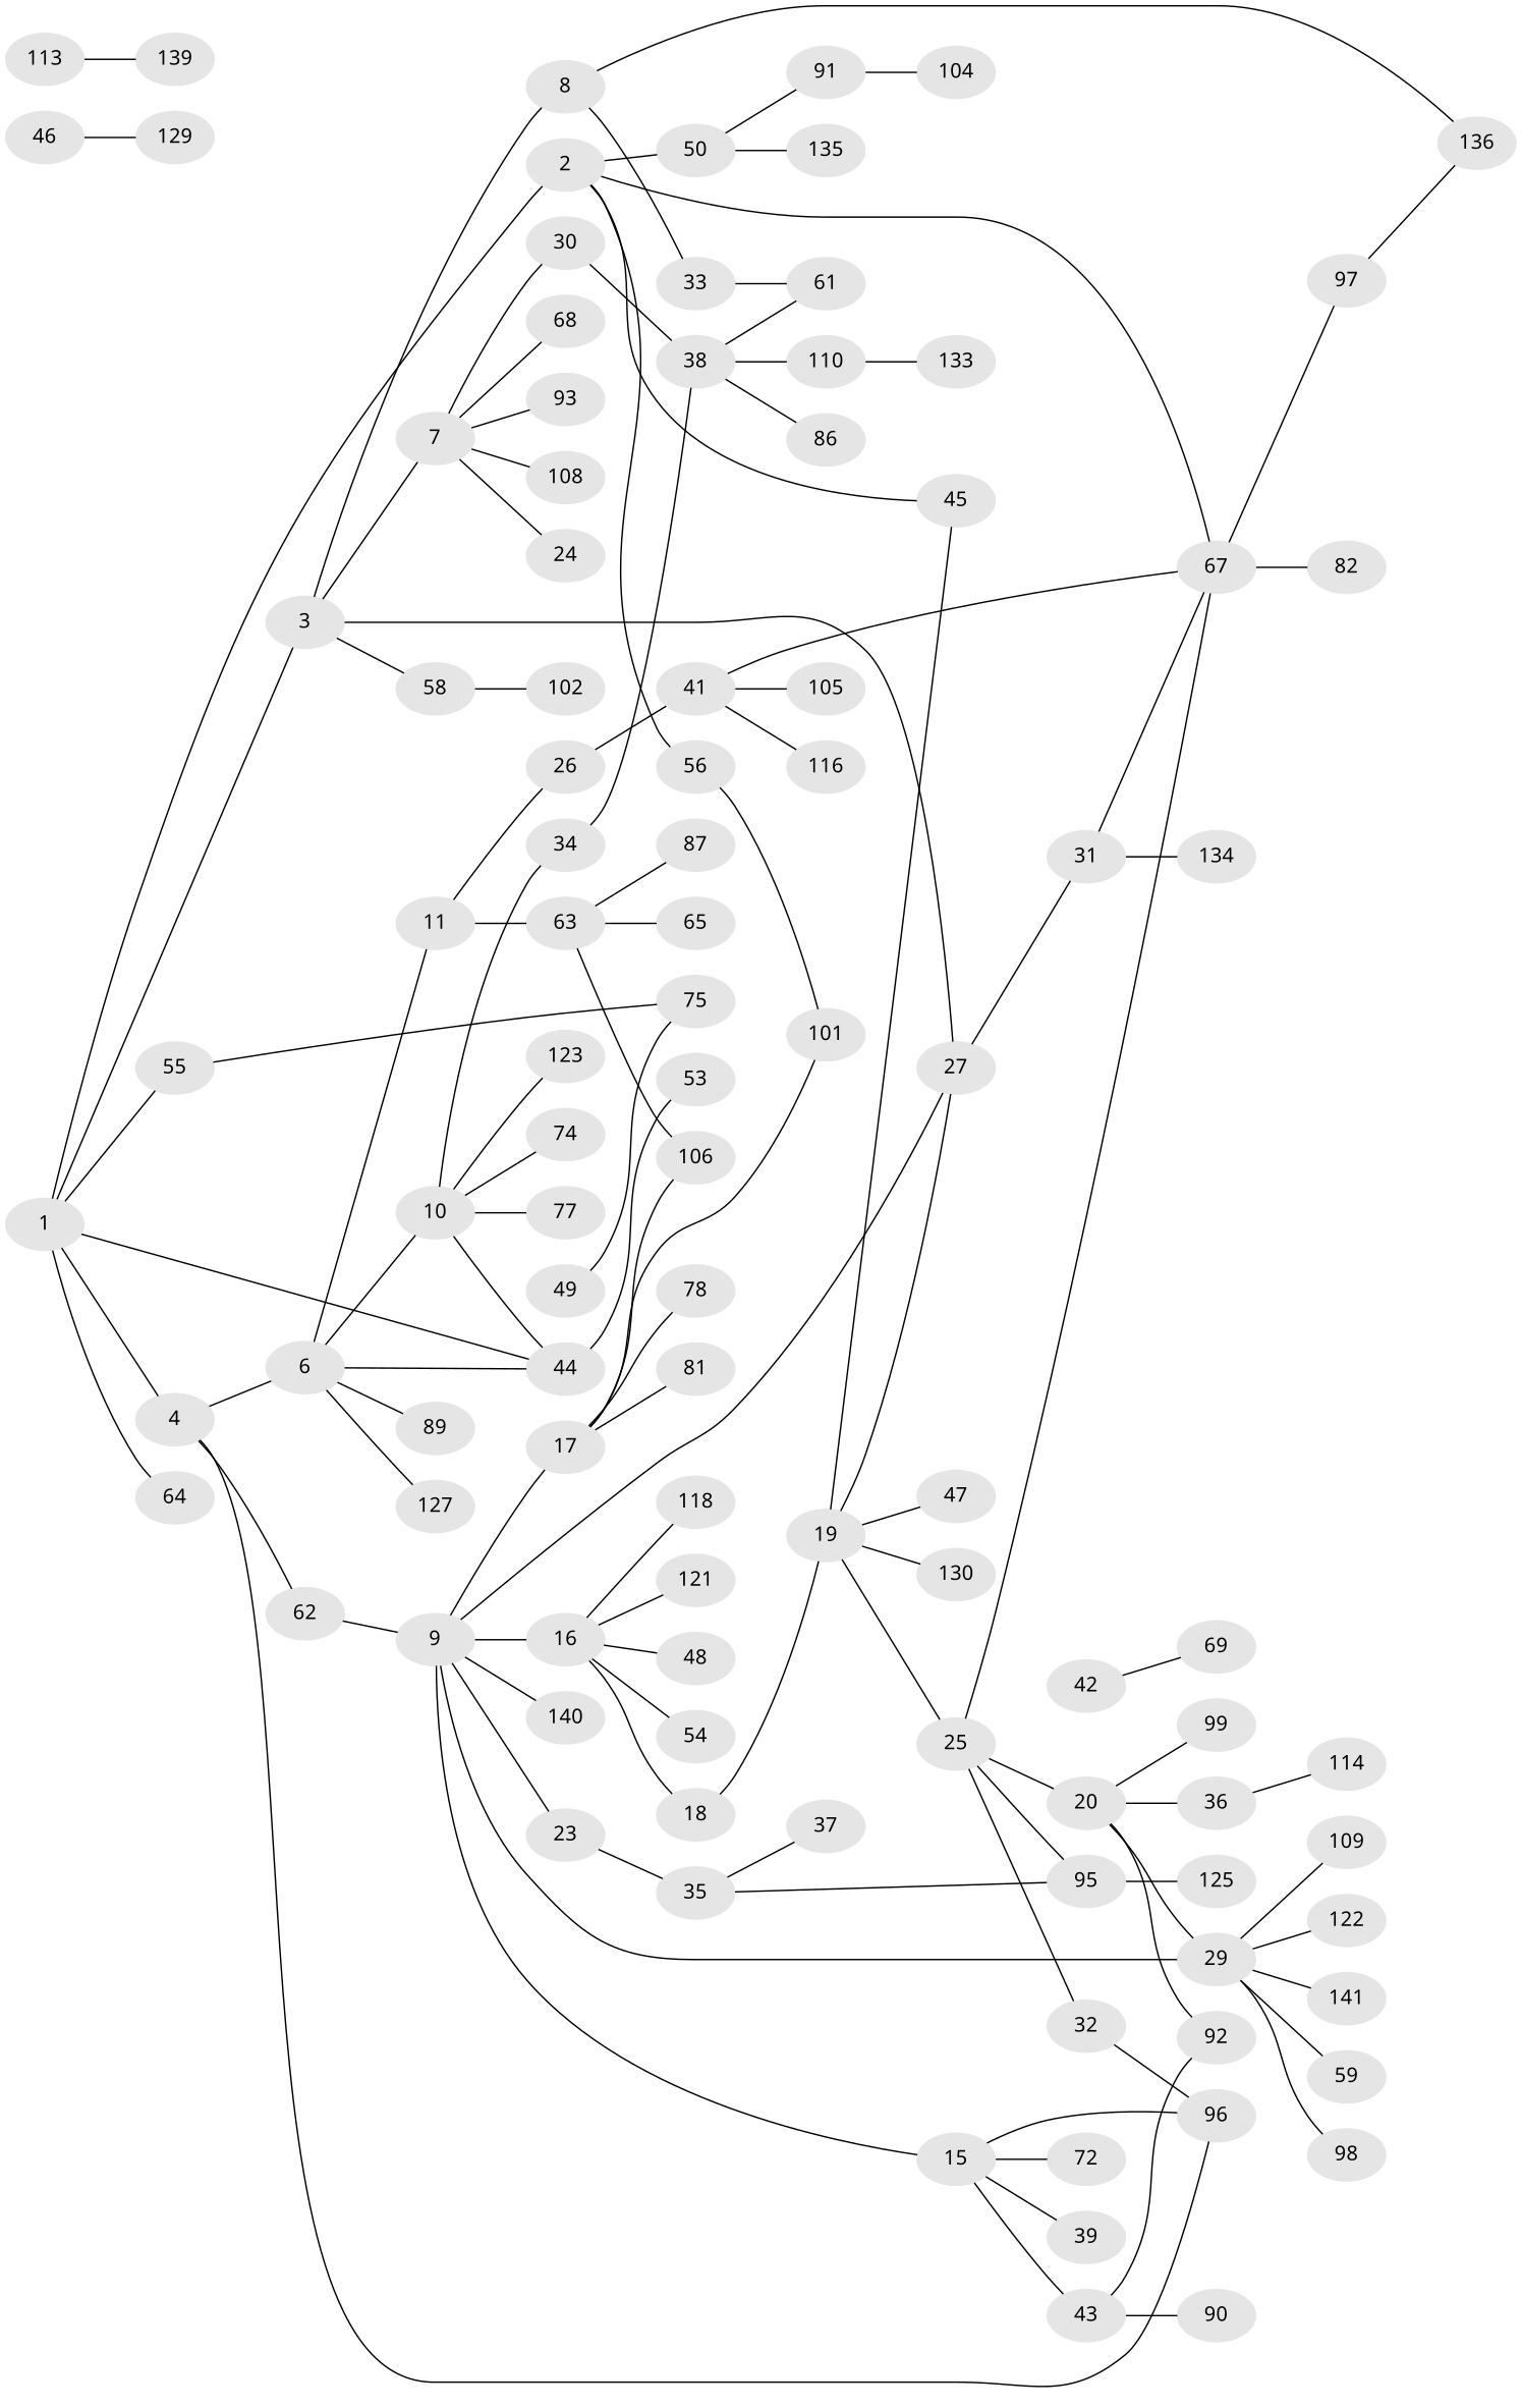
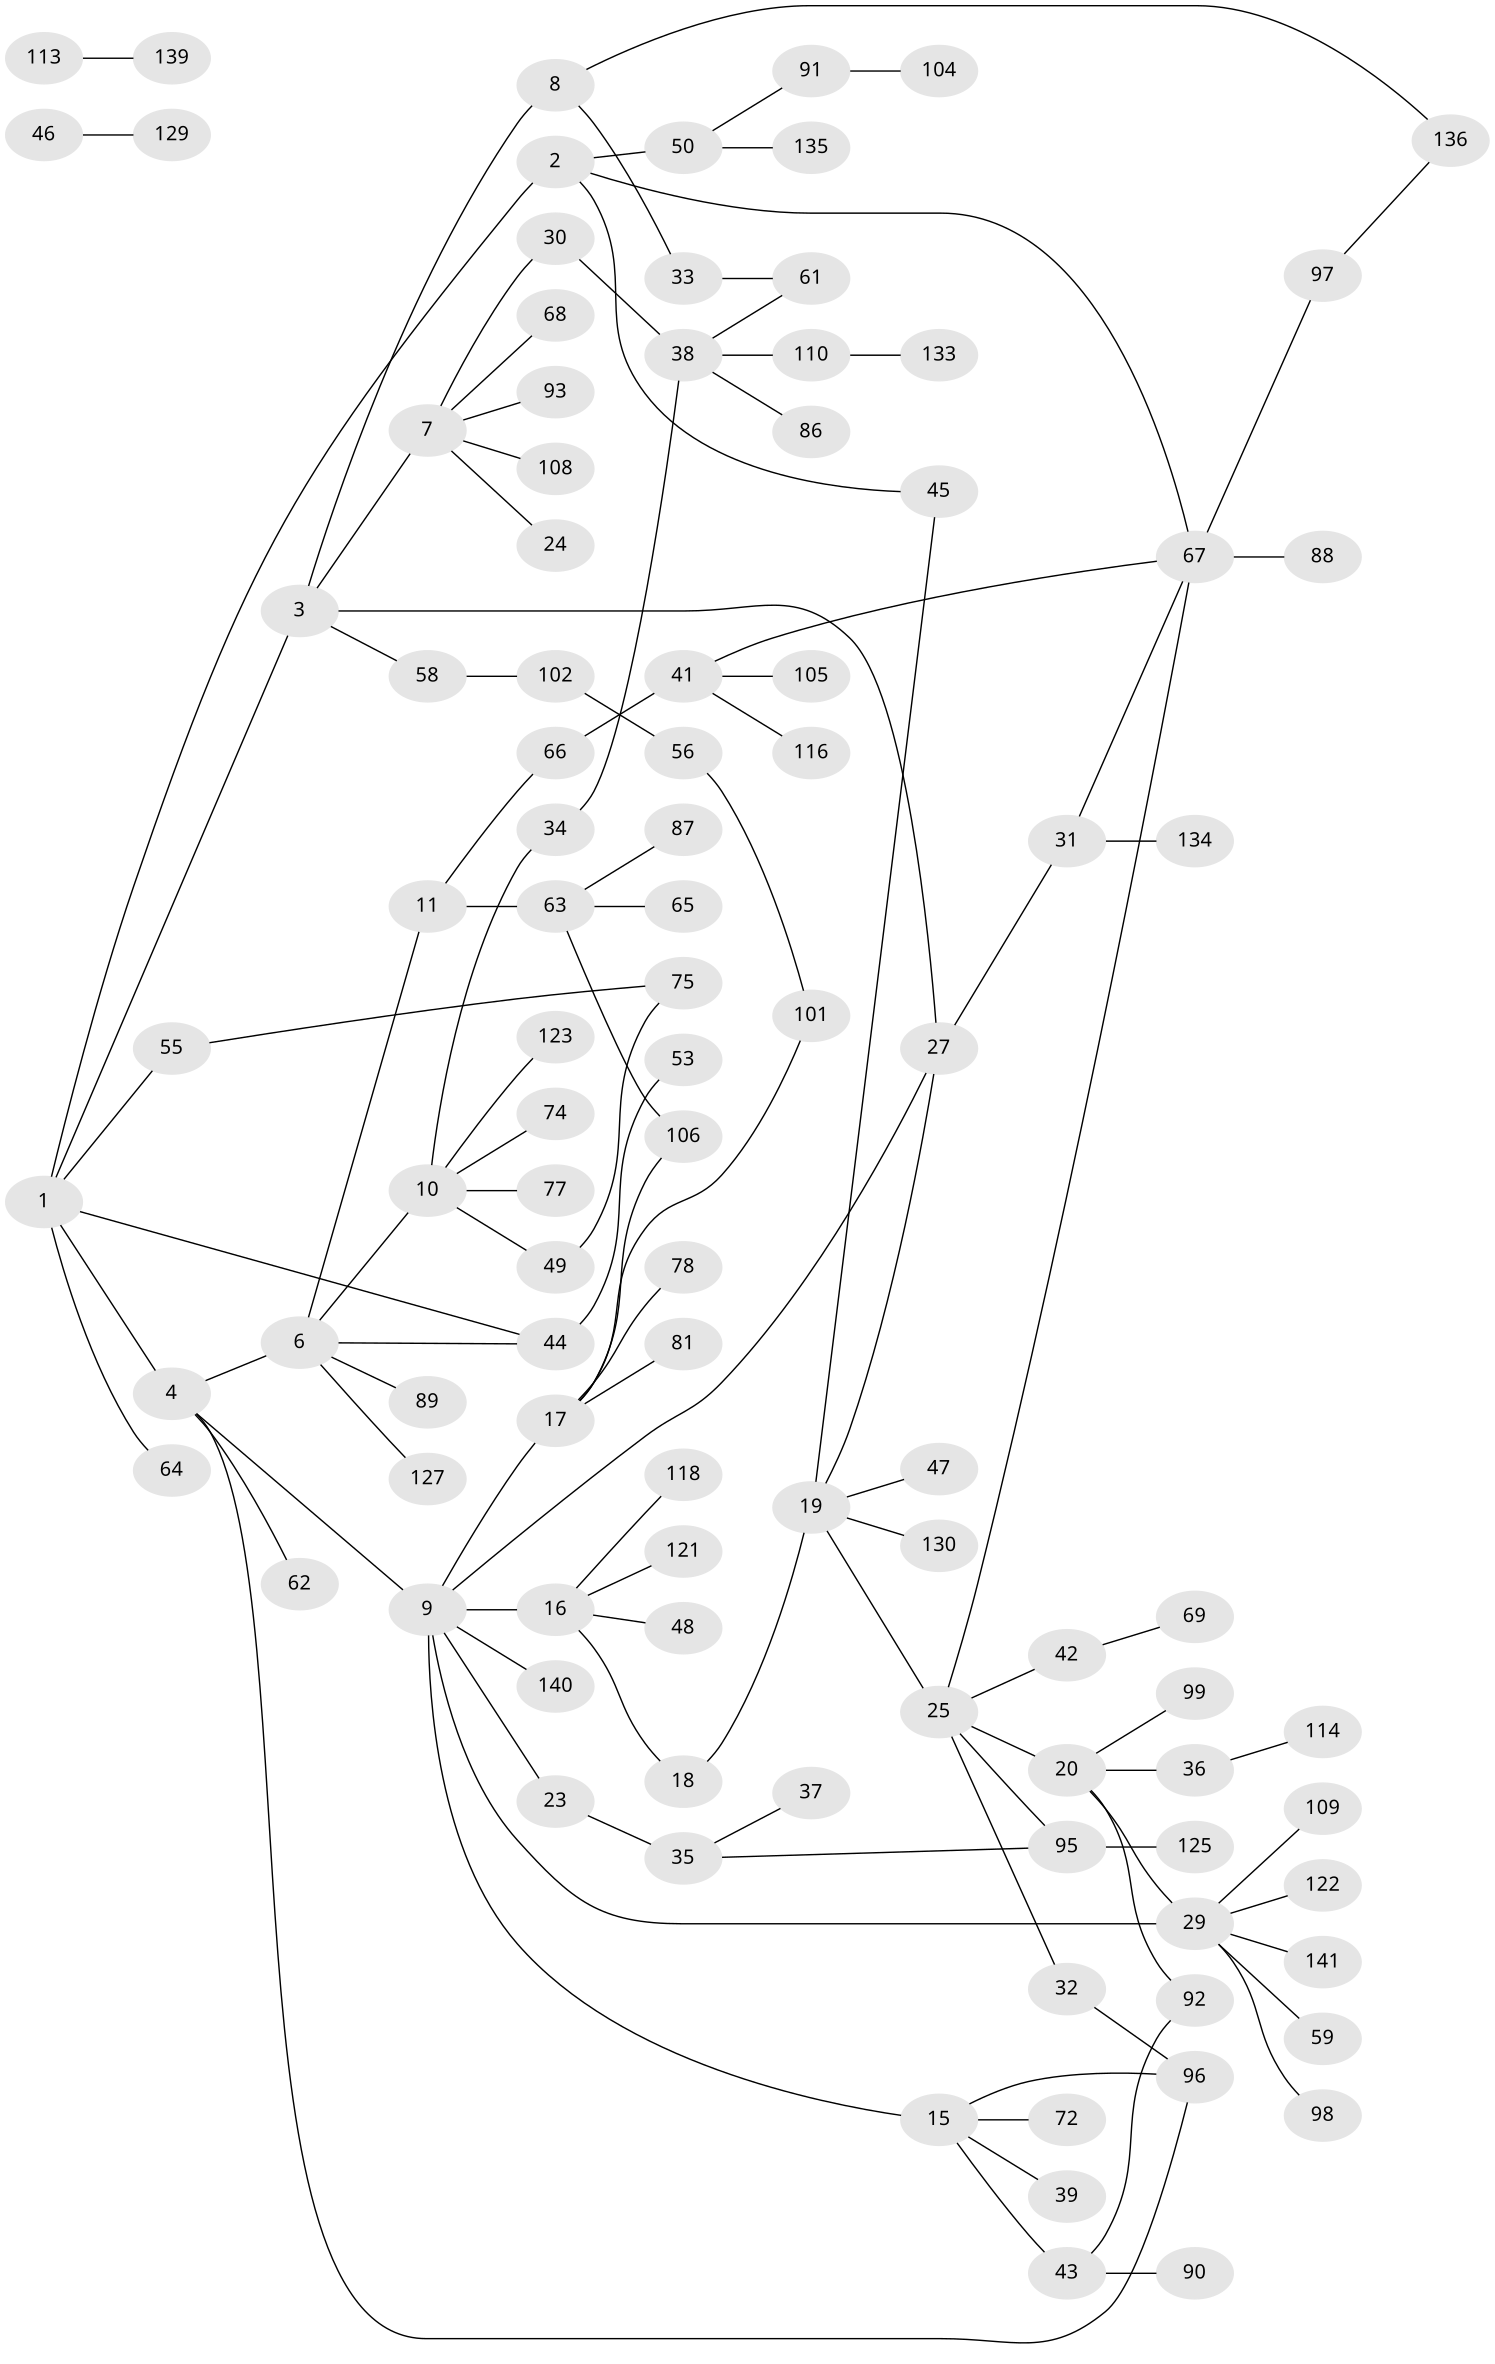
  graph {
    fontname="Noto Sans"
    rankdir=LR
    node [color=gray90 fontname="Noto Sans" style=filled]
    edge [fontname="Noto Sans"]
    1 [super="+5"]
    2 [super="+14"]
    3 [super="+57"]
    4
    44 [super="+85"]
    55
    64
    45
    50
    56
    67 [super="+132"]
    7 [super="+20"]
    8 [super="+13"]
    27 [super="+117"]
    58 [super="+66"]
    6 [super="+60"]
    9 [super="+12"]
    62
    96 [super="+119"]
    53
    46
    129
    75
    91
    135
    101
-   82
+   82 [label=88]
    97 [super="+124"]
    24
    30 [super="+51"]
    68
    93
    108
    33 [super="+71"]
    136
    31
    102
    10 [super="+22"]
    11 [super="+107"]
    89
    127
    15 [super="+21"]
    16 [super="+112"]
    17 [super="+73"]
    23 [super="+115"]
    29 [super="+40"]
    140
    34
    49 [super="+52"]
    74
    77
    123
-   26
+   26 [label=66]
    63 [super="+70"]
    38 [super="+79"]
    61 [super="+103"]
    39
    43 [super="+137"]
    72
    18 [super="+84"]
    48
-   54 [super="+76"]
    118
    121 [super="+126"]
    78
    81
    106
    35
    59
    98 [super="+100"]
    109
    122
    141
    41 [super="+88"]
    65 [super="+80"]
    87
    92
    90
    19 [super="+111"]
    25 [super="+94"]
    47
    130
    113
    139
    n85 [label=20 super="+83"]
    32 [super="+131"]
    42
    95 [super="+120"]
    37 [super="+128"]
    36
    99
    69
    125
    105
    116
    134
    114
    86
    110
    133 [super="+138"]
    104
    1 -- 2
    1 -- 3
    1 -- 4
    1 -- 44
    1 -- 55
    1 -- 64
    2 -- 45
    2 -- 50
-   2 -- 56
+   102 -- 56
    2 -- 67
    3 -- 7
    3 -- 8
    3 -- 27
    3 -- 58
    4 -- 6
-   62 -- 9
+   4 -- 9
    4 -- 62
    4 -- 96
    44 -- 53
    55 -- 75
    50 -- 91
    50 -- 135
    56 -- 101
    67 -- 82
    67 -- 97
    7 -- 24
    7 -- 30
    7 -- 68
    7 -- 93
    7 -- 108
    8 -- 33
    8 -- 136
    27 -- 31
    58 -- 102
    6 -- 44
    6 -- 10
    6 -- 11
    6 -- 89
    6 -- 127
    9 -- 27
    9 -- 15
    9 -- 16
    9 -- 17
    9 -- 23
    9 -- 29
    9 -- 140
    46 -- 129
    91 -- 104
    97 -- 136
    30 -- 38
    33 -- 61
    31 -- 67
    31 -- 134
    10 -- 34
-   10 -- 44
+   10 -- 49
    10 -- 74
    10 -- 77
    10 -- 123
    11 -- 26
    11 -- 63
    15 -- 96
    15 -- 39
    15 -- 43
    15 -- 72
    16 -- 18
    16 -- 48
-   16 -- 54
    16 -- 118
    16 -- 121
    17 -- 101
    17 -- 78
    17 -- 81
    17 -- 106
    23 -- 35
    29 -- 59
    29 -- 98
    29 -- 109
    29 -- 122
    29 -- 141
    34 -- 38
    49 -- 75
    26 -- 41
    63 -- 106
    63 -- 65
    63 -- 87
    38 -- 61
    38 -- 86
    38 -- 110
    43 -- 92
    43 -- 90
    18 -- 19
    35 -- 95
    35 -- 37
    41 -- 67
    41 -- 105 [weight=2]
    41 -- 116
    19 -- 45
    19 -- 27
    19 -- 25
    19 -- 47
    19 -- 130
    25 -- 67
    25 -- n85
    25 -- 32
+   25 -- 42
    25 -- 95
    113 -- 139
    n85 -- 29
    n85 -- 92
    n85 -- 36
    n85 -- 99
    32 -- 96
    42 -- 69
    95 -- 125
    36 -- 114
    110 -- 133
  }
